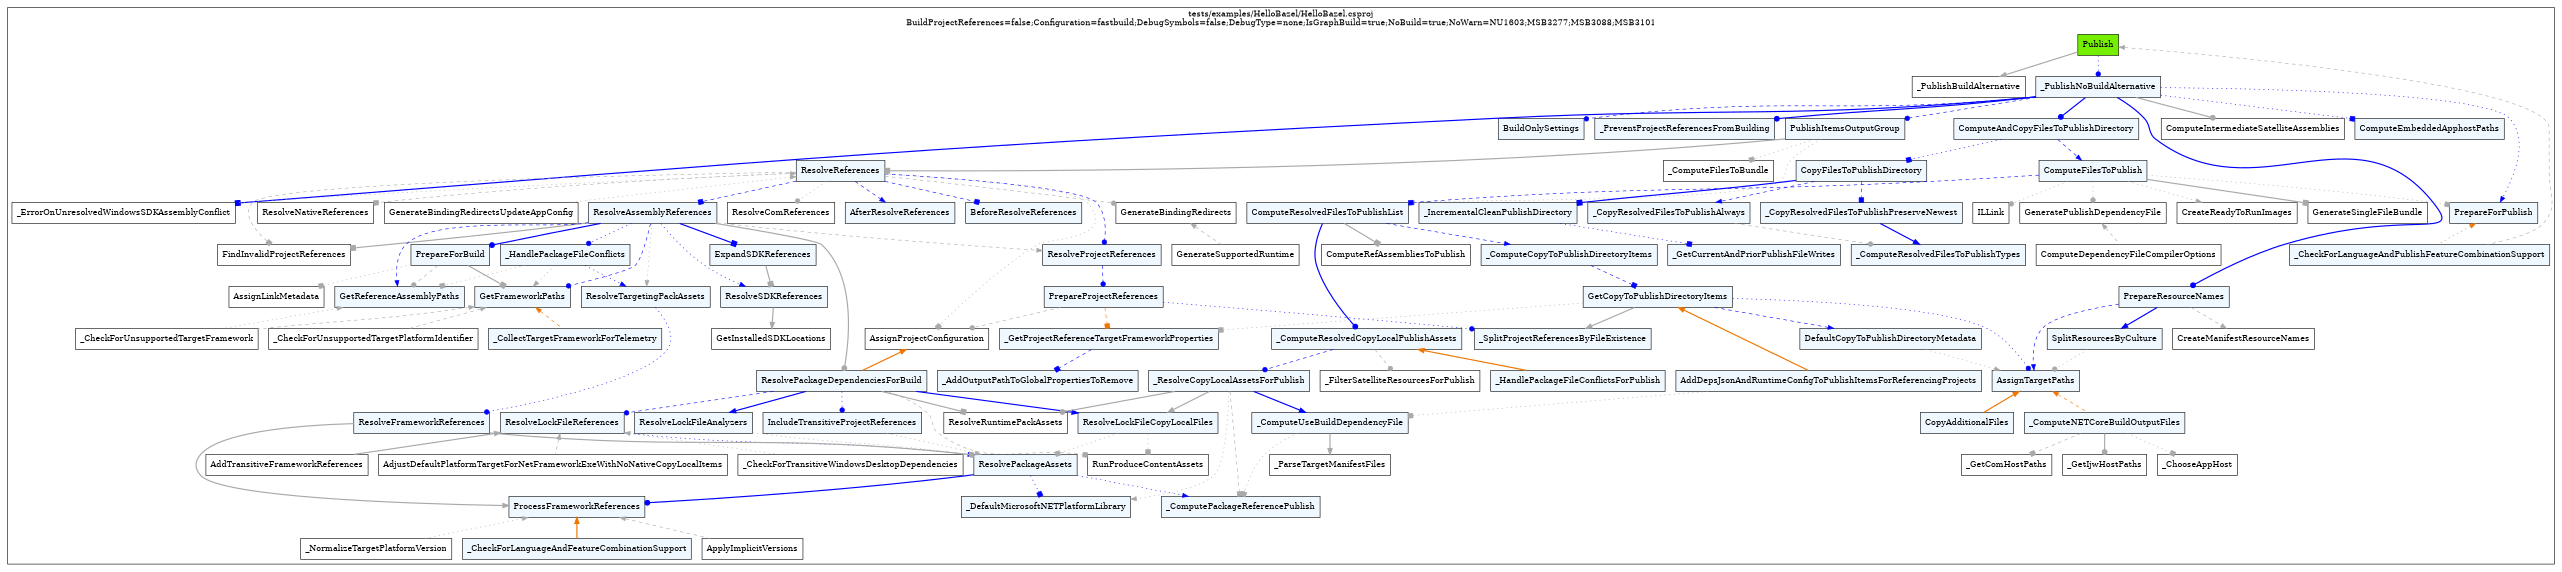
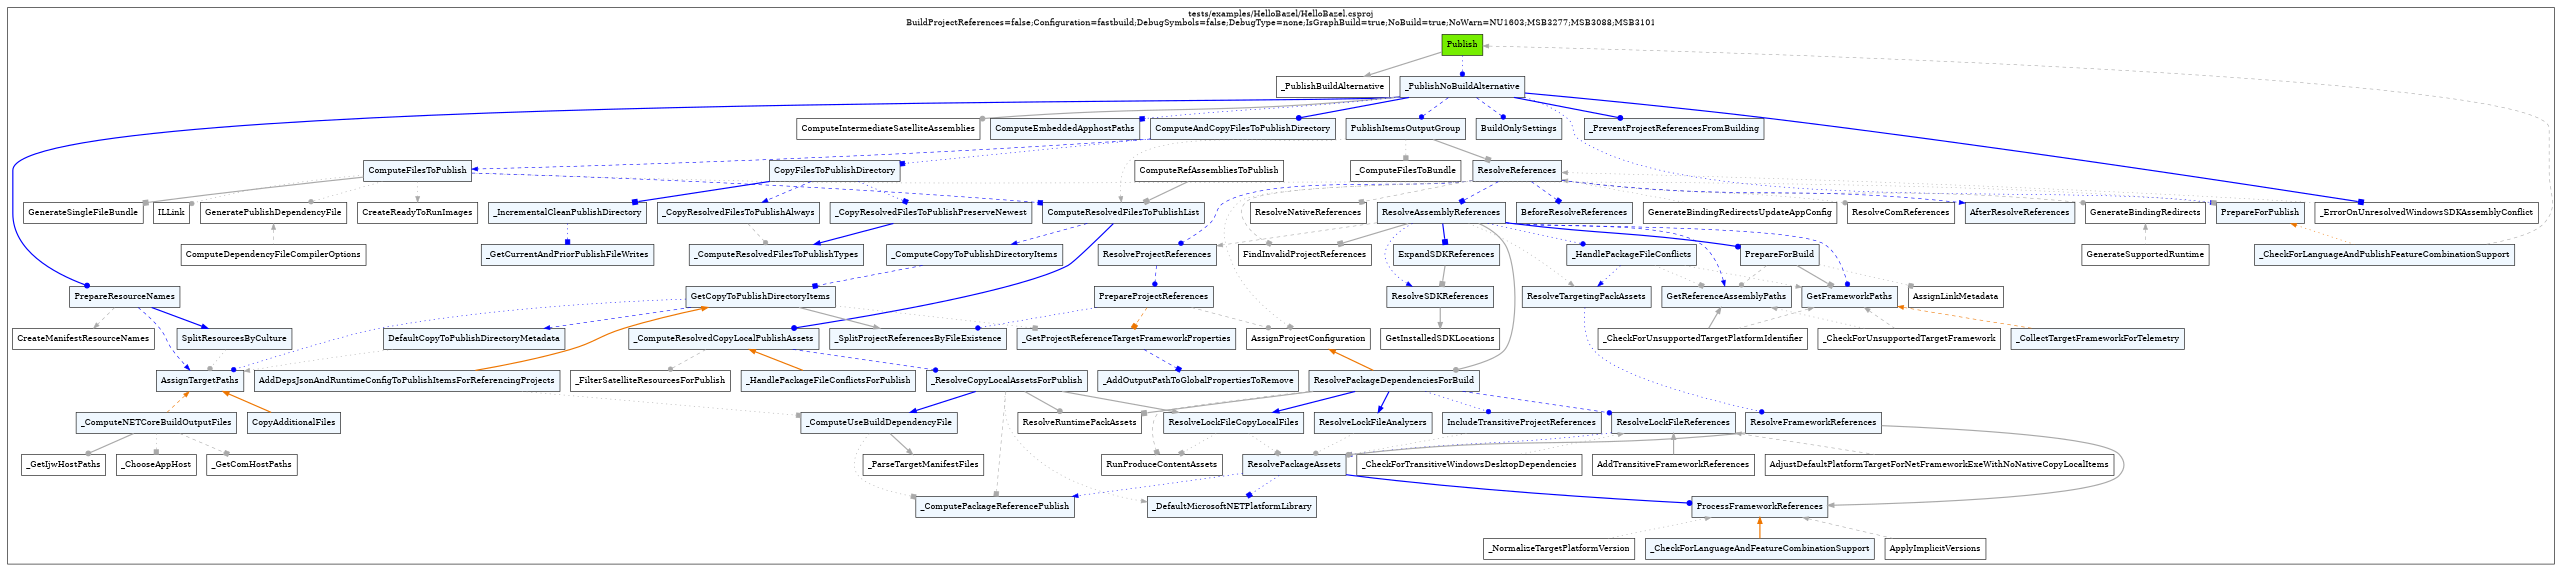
  digraph {
    node [fillcolor=aliceblue shape=box style=filled]
    edge [arrowhead=box color=darkgray style=dotted]
    n1 [fillcolor=white label=<_PublishBuildAlternative>]
    n2 [fillcolor=chartreuse2 label=<Publish>]
    n3 [label=<_PublishNoBuildAlternative>]
    n4 [label=<_CheckForLanguageAndPublishFeatureCombinationSupport>]
    n5 [label=<BuildOnlySettings>]
    n6 [label=<_PreventProjectReferencesFromBuilding>]
    n7 [label=<ResolveReferences>]
    n8 [label=<PrepareResourceNames>]
    n9 [fillcolor=white label=<ComputeIntermediateSatelliteAssemblies>]
    n10 [label=<ComputeEmbeddedApphostPaths>]
    n11 [label=<PrepareForPublish>]
    n12 [label=<ComputeAndCopyFilesToPublishDirectory>]
    n13 [label=<PublishItemsOutputGroup>]
    n14 [label=<BeforeResolveReferences>]
    n15 [fillcolor=white label=<AssignProjectConfiguration>]
    n16 [label=<ResolveProjectReferences>]
    n17 [fillcolor=white label=<FindInvalidProjectReferences>]
    n18 [fillcolor=white label=<ResolveNativeReferences>]
    n19 [label=<ResolveAssemblyReferences>]
    n20 [fillcolor=white label=<_ErrorOnUnresolvedWindowsSDKAssemblyConflict>]
    n21 [fillcolor=white label=<GenerateBindingRedirects>]
    n22 [fillcolor=white label=<GenerateBindingRedirectsUpdateAppConfig>]
    n23 [fillcolor=white label=<ResolveComReferences>]
    n24 [label=<AfterResolveReferences>]
    n25 [label=<AssignTargetPaths>]
    n26 [label=<SplitResourcesByCulture>]
    n27 [fillcolor=white label=<CreateManifestResourceNames>]
    n28 [label=<ComputeFilesToPublish>]
    n29 [label=<CopyFilesToPublishDirectory>]
    n30 [label=<ComputeResolvedFilesToPublishList>]
    n31 [fillcolor=white label=<_ComputeFilesToBundle>]
    n32 [label=<ResolvePackageDependenciesForBuild>]
    n33 [label=<PrepareProjectReferences>]
    n34 [label=<GetFrameworkPaths>]
    n35 [label=<GetReferenceAssemblyPaths>]
    n36 [label=<PrepareForBuild>]
    n37 [label=<ResolveSDKReferences>]
    n38 [label=<ExpandSDKReferences>]
    n39 [label=<_HandlePackageFileConflicts>]
    n40 [label=<ResolveTargetingPackAssets>]
    n41 [fillcolor=white label=<GenerateSupportedRuntime>]
    n42 [label=<ResolveLockFileReferences>]
    n43 [label=<ResolveLockFileAnalyzers>]
    n44 [label=<ResolveLockFileCopyLocalFiles>]
    n45 [fillcolor=white label=<ResolveRuntimePackAssets>]
    n46 [fillcolor=white label=<RunProduceContentAssets>]
    n47 [label=<IncludeTransitiveProjectReferences>]
    n48 [fillcolor=white label=<_NormalizeTargetPlatformVersion>]
    n49 [label=<ProcessFrameworkReferences>]
    n50 [label=<_CheckForLanguageAndFeatureCombinationSupport>]
    n51 [fillcolor=white label=<ApplyImplicitVersions>]
    n52 [label=<ResolvePackageAssets>]
    n53 [label=<_DefaultMicrosoftNETPlatformLibrary>]
    n54 [label=<_ComputePackageReferencePublish>]
    n55 [fillcolor=white label=<AdjustDefaultPlatformTargetForNetFrameworkExeWithNoNativeCopyLocalItems>]
    n56 [fillcolor=white label=<_CheckForTransitiveWindowsDesktopDependencies>]
    n57 [fillcolor=white label=<AddTransitiveFrameworkReferences>]
    n58 [label=<_SplitProjectReferencesByFileExistence>]
    n59 [label=<_GetProjectReferenceTargetFrameworkProperties>]
    n60 [label=<_AddOutputPathToGlobalPropertiesToRemove>]
    n61 [fillcolor=white label=<_CheckForUnsupportedTargetFramework>]
    n62 [label=<_CollectTargetFrameworkForTelemetry>]
    n63 [fillcolor=white label=<_CheckForUnsupportedTargetPlatformIdentifier>]
    n64 [fillcolor=white label=<AssignLinkMetadata>]
    n65 [fillcolor=white label=<GetInstalledSDKLocations>]
    n66 [label=<ResolveFrameworkReferences>]
    n67 [label=<CopyAdditionalFiles>]
    n68 [label=<_ComputeNETCoreBuildOutputFiles>]
    n69 [fillcolor=white label=<_ChooseAppHost>]
    n70 [fillcolor=white label=<_GetComHostPaths>]
    n71 [fillcolor=white label=<_GetIjwHostPaths>]
    n72 [fillcolor=white label=<ILLink>]
    n73 [fillcolor=white label=<CreateReadyToRunImages>]
    n74 [fillcolor=white label=<GeneratePublishDependencyFile>]
    n75 [fillcolor=white label=<GenerateSingleFileBundle>]
    n76 [label=<_ComputeResolvedCopyLocalPublishAssets>]
    n77 [label=<_ComputeCopyToPublishDirectoryItems>]
    n78 [fillcolor=white label=<ComputeRefAssembliesToPublish>]
    n79 [fillcolor=white label=<ComputeDependencyFileCompilerOptions>]
    n80 [label=<_ResolveCopyLocalAssetsForPublish>]
    n81 [label=<_ComputeUseBuildDependencyFile>]
    n82 [fillcolor=white label=<_ParseTargetManifestFiles>]
    n83 [label=<_HandlePackageFileConflictsForPublish>]
    n84 [fillcolor=white label=<_FilterSatelliteResourcesForPublish>]
    n85 [label=<GetCopyToPublishDirectoryItems>]
    n86 [label=<DefaultCopyToPublishDirectoryMetadata>]
    n87 [label=<AddDepsJsonAndRuntimeConfigToPublishItemsForReferencingProjects>]
    n88 [label=<_IncrementalCleanPublishDirectory>]
    n89 [label=<_CopyResolvedFilesToPublishPreserveNewest>]
    n90 [label=<_CopyResolvedFilesToPublishAlways>]
    n91 [label=<_GetCurrentAndPriorPublishFileWrites>]
    n92 [label=<_ComputeResolvedFilesToPublishTypes>]
    subgraph cluster_1 {
      label=<tests/examples/HelloBazel/HelloBazel.csproj<br/>BuildProjectReferences=false;Configuration=fastbuild;DebugSymbols=false;DebugType=none;IsGraphBuild=true;NoBuild=true;NoWarn=NU1603;MSB3277;MSB3088;MSB3101>
      n1
      n2
      n3
      n4
      n5
      n6
      n7
      n8
      n9
      n10
      n11
      n12
      n13
      n14
      n15
      n16
      n17
      n18
      n19
      n20
      n21
      n22
      n23
      n24
      n25
      n26
      n27
      n28
      n29
      n30
      n31
      n32
      n33
      n34
      n35
      n36
      n37
      n38
      n39
      n40
      n41
      n42
      n43
      n44
      n45
      n46
      n47
      n48
      n49
      n50
      n51
      n52
      n53
      n54
      n55
      n56
      n57
      n58
      n59
      n60
      n61
      n62
      n63
      n64
      n65
      n66
      n67
      n68
      n69
      n70
      n71
      n72
      n73
      n74
      n75
      n76
      n77
      n78
      n79
      n80
      n81
      n82
      n83
      n84
      n85
      n86
      n87
      n88
      n89
      n90
      n91
      n92
    }
    n2 -> n1 [arrowhead=normal style=bold]
    n2 -> n3 [arrowhead=dot color=blue]
    n2 -> n4 [dir=back style=dashed arrowhead=""]
    n3 -> n5 [arrowhead=dot color=blue style=dashed]
    n3 -> n6 [arrowhead=dot color=blue style=bold]
    n3 -> n8 [arrowhead=dot color=blue style=bold]
    n3 -> n9 [arrowhead=dot style=bold]
    n3 -> n10 [color=blue]
    n3 -> n11 [arrowhead=normal color=blue]
    n3 -> n12 [arrowhead=dot color=blue style=bold]
    n3 -> n13 [arrowhead=dot color=blue style=dashed]
    n3 -> n20 [color=blue style=bold]
    n7 -> n14 [color=blue style=dashed]
    n7 -> n15
    n7 -> n16 [arrowhead=dot color=blue style=dashed]
    n7 -> n17 [style=dashed]
    n7 -> n18 [style=dashed]
    n7 -> n19 [color=blue style=dashed]
    n7 -> n20 [dir=back arrowhead=""]
    n7 -> n21 [arrowhead=dot style=dashed]
    n7 -> n22 [dir=back arrowhead=""]
    n7 -> n23 [arrowhead=dot]
    n7 -> n24 [arrowhead=normal color=blue style=dashed]
    n8 -> n25 [arrowhead=normal color=blue style=dashed]
    n8 -> n26 [arrowhead=normal color=blue style=bold]
    n8 -> n27 [arrowhead=normal style=dashed]
    n11 -> n4 [color=darkorange2 dir=back arrowhead=""]
    n12 -> n28 [arrowhead=normal color=blue style=dashed]
    n12 -> n29 [color=blue]
    n13 -> n7 [style=bold]
    n13 -> n30 [arrowhead=normal]
    n13 -> n31
    n15 -> n32 [color=darkorange2 dir=back style=bold arrowhead=""]
    n16 -> n33 [arrowhead=dot color=blue style=dashed]
    n19 -> n16 [arrowhead=normal style=dashed]
    n19 -> n17 [style=bold]
    n19 -> n32 [arrowhead=dot style=bold]
    n19 -> n34 [arrowhead=dot color=blue style=dashed]
    n19 -> n35 [arrowhead=normal color=blue style=dashed]
    n19 -> n36 [arrowhead=dot color=blue style=bold]
    n19 -> n37 [arrowhead=normal color=blue]
    n19 -> n38 [color=blue style=bold]
    n19 -> n39 [arrowhead=dot color=blue]
    n19 -> n40 [arrowhead=normal]
    n21 -> n41 [dir=back style=dashed arrowhead=""]
    n25 -> n67 [color=darkorange2 dir=back style=bold arrowhead=""]
    n25 -> n68 [color=darkorange2 dir=back style=dashed arrowhead=""]
    n26 -> n25 [arrowhead=dot]
    n28 -> n11
    n28 -> n30 [color=blue style=dashed]
    n28 -> n72 [arrowhead=dot]
    n28 -> n73 [arrowhead=normal]
    n28 -> n74 [arrowhead=dot]
    n28 -> n75 [style=bold]
    n29 -> n88 [color=blue style=bold]
-   n29 -> n89 [color=blue style=dashed]
+   n29 -> n89 [color=blue]
    n29 -> n90 [arrowhead=normal color=blue style=dashed]
    n30 -> n76 [arrowhead=dot color=blue style=bold]
    n30 -> n77 [arrowhead=normal color=blue style=dashed]
-   n30 -> n78 [style=bold]
+   n78 -> n30 [style=bold]
    n32 -> n42 [arrowhead=dot color=blue style=dashed]
    n32 -> n43 [arrowhead=normal color=blue style=bold]
    n32 -> n44 [arrowhead=normal color=blue style=bold]
    n32 -> n45 [style=bold]
    n32 -> n46 [style=dashed]
    n32 -> n47 [arrowhead=dot color=blue]
    n33 -> n15 [arrowhead=dot style=dashed]
    n33 -> n58 [arrowhead=dot color=blue]
    n33 -> n59 [color=darkorange2 style=dashed]
    n34 -> n61 [dir=back style=dashed arrowhead=""]
    n34 -> n62 [color=darkorange2 dir=back style=dashed arrowhead=""]
    n34 -> n63 [dir=back style=dashed arrowhead=""]
    n35 -> n61 [dir=back arrowhead=""]
+   n35 -> n63 [dir=back style=bold arrowhead=""]
    n36 -> n34 [style=bold]
    n36 -> n35 [arrowhead=dot style=dashed]
    n36 -> n64
    n37 -> n65 [arrowhead=normal style=bold]
    n38 -> n37 [style=bold]
    n39 -> n34 [arrowhead=normal]
    n39 -> n35
    n39 -> n40 [arrowhead=normal color=blue]
    n40 -> n66 [arrowhead=dot color=blue]
    n42 -> n52 [arrowhead=normal color=blue]
    n42 -> n55 [dir=back style=dashed arrowhead=""]
    n42 -> n56 [dir=back arrowhead=""]
    n42 -> n57 [dir=back style=bold arrowhead=""]
    n43 -> n52 [arrowhead=dot]
    n44 -> n46
    n44 -> n52
    n47 -> n52 [arrowhead=normal]
    n49 -> n48 [dir=back arrowhead=""]
    n49 -> n50 [color=darkorange2 dir=back style=bold arrowhead=""]
    n49 -> n51 [dir=back style=dashed arrowhead=""]
    n52 -> n49 [arrowhead=dot color=blue style=bold]
    n52 -> n53 [color=blue]
    n52 -> n54 [arrowhead=normal color=blue]
    n59 -> n60 [color=blue style=dashed]
    n66 -> n49 [arrowhead=normal style=bold]
    n66 -> n52 [arrowhead=dot style=bold]
    n68 -> n69
    n68 -> n70 [style=dashed]
    n68 -> n71 [arrowhead=dot style=bold]
    n74 -> n79 [dir=back style=dashed arrowhead=""]
    n76 -> n80 [arrowhead=dot color=blue style=dashed]
    n76 -> n83 [color=darkorange2 dir=back style=bold arrowhead=""]
    n76 -> n84 [arrowhead=dot style=dashed]
    n77 -> n85 [color=blue style=dashed]
    n80 -> n44 [arrowhead=normal style=bold]
    n80 -> n45 [arrowhead=dot style=bold]
    n80 -> n53 [arrowhead=normal]
    n80 -> n54 [style=dashed]
    n80 -> n81 [arrowhead=normal color=blue style=bold]
    n81 -> n54
    n81 -> n82 [arrowhead=normal style=bold]
    n85 -> n25 [arrowhead=dot color=blue]
    n85 -> n58 [arrowhead=normal style=bold]
    n85 -> n59
    n85 -> n86 [arrowhead=normal color=blue style=dashed]
    n85 -> n87 [color=darkorange2 dir=back style=bold arrowhead=""]
    n86 -> n25 [arrowhead=normal]
    n87 -> n81
    n88 -> n91 [color=blue]
    n89 -> n92 [arrowhead=normal color=blue style=bold]
    n90 -> n92 [arrowhead=dot style=dashed]
  }
